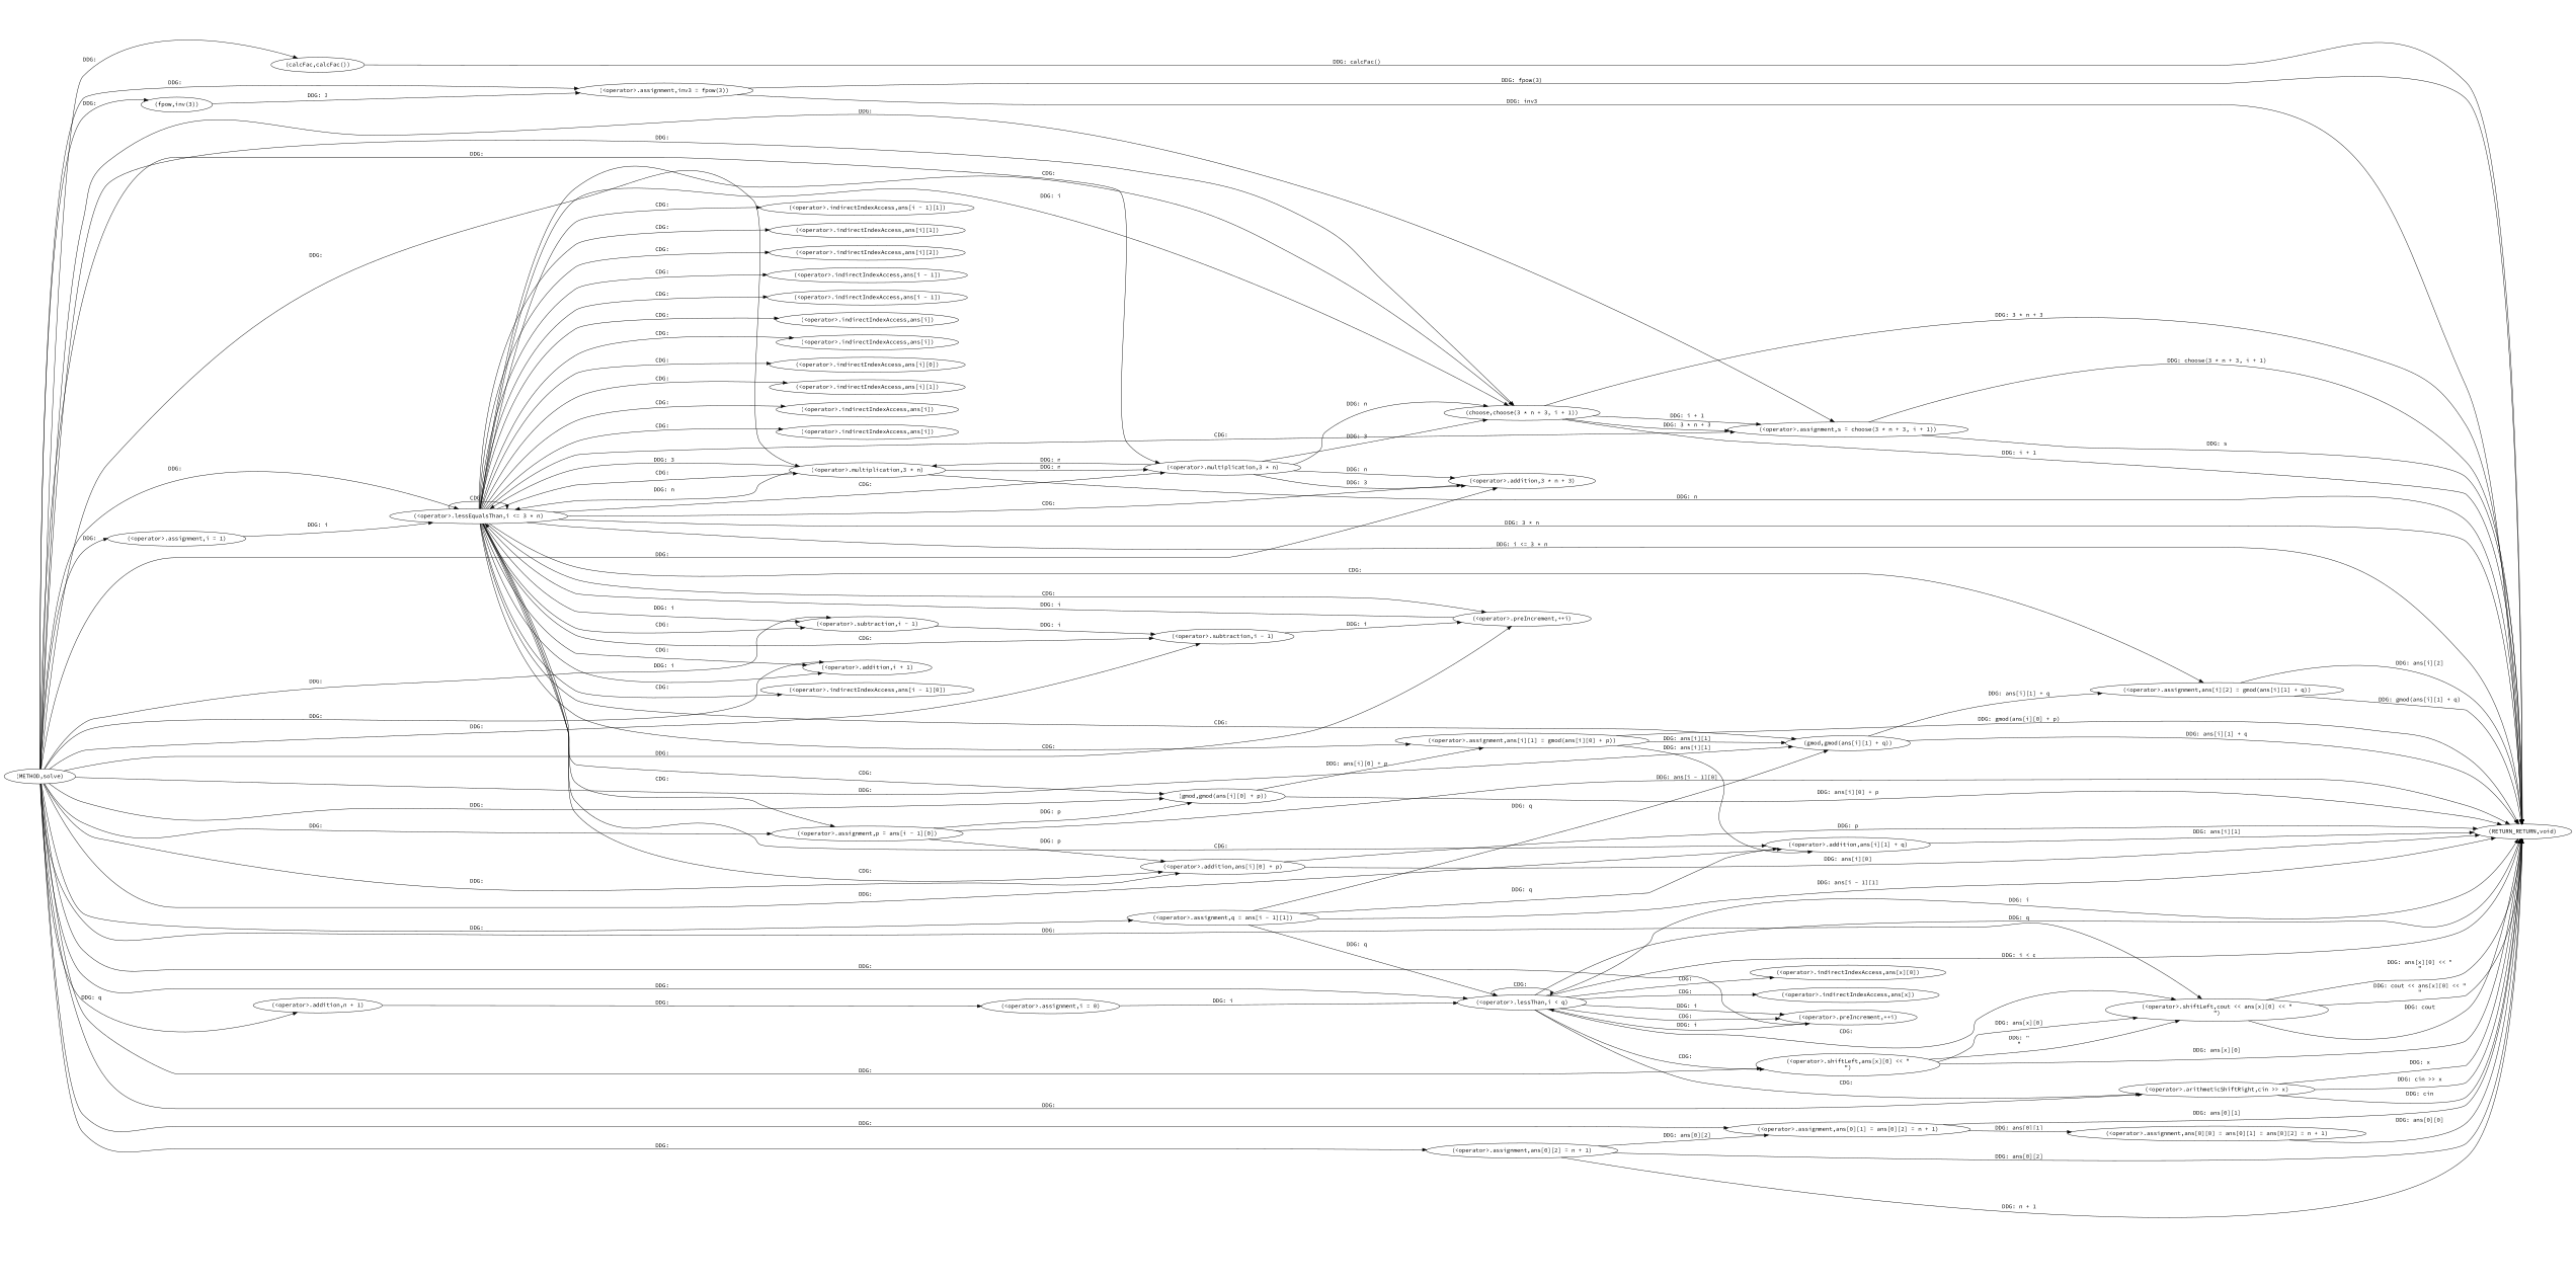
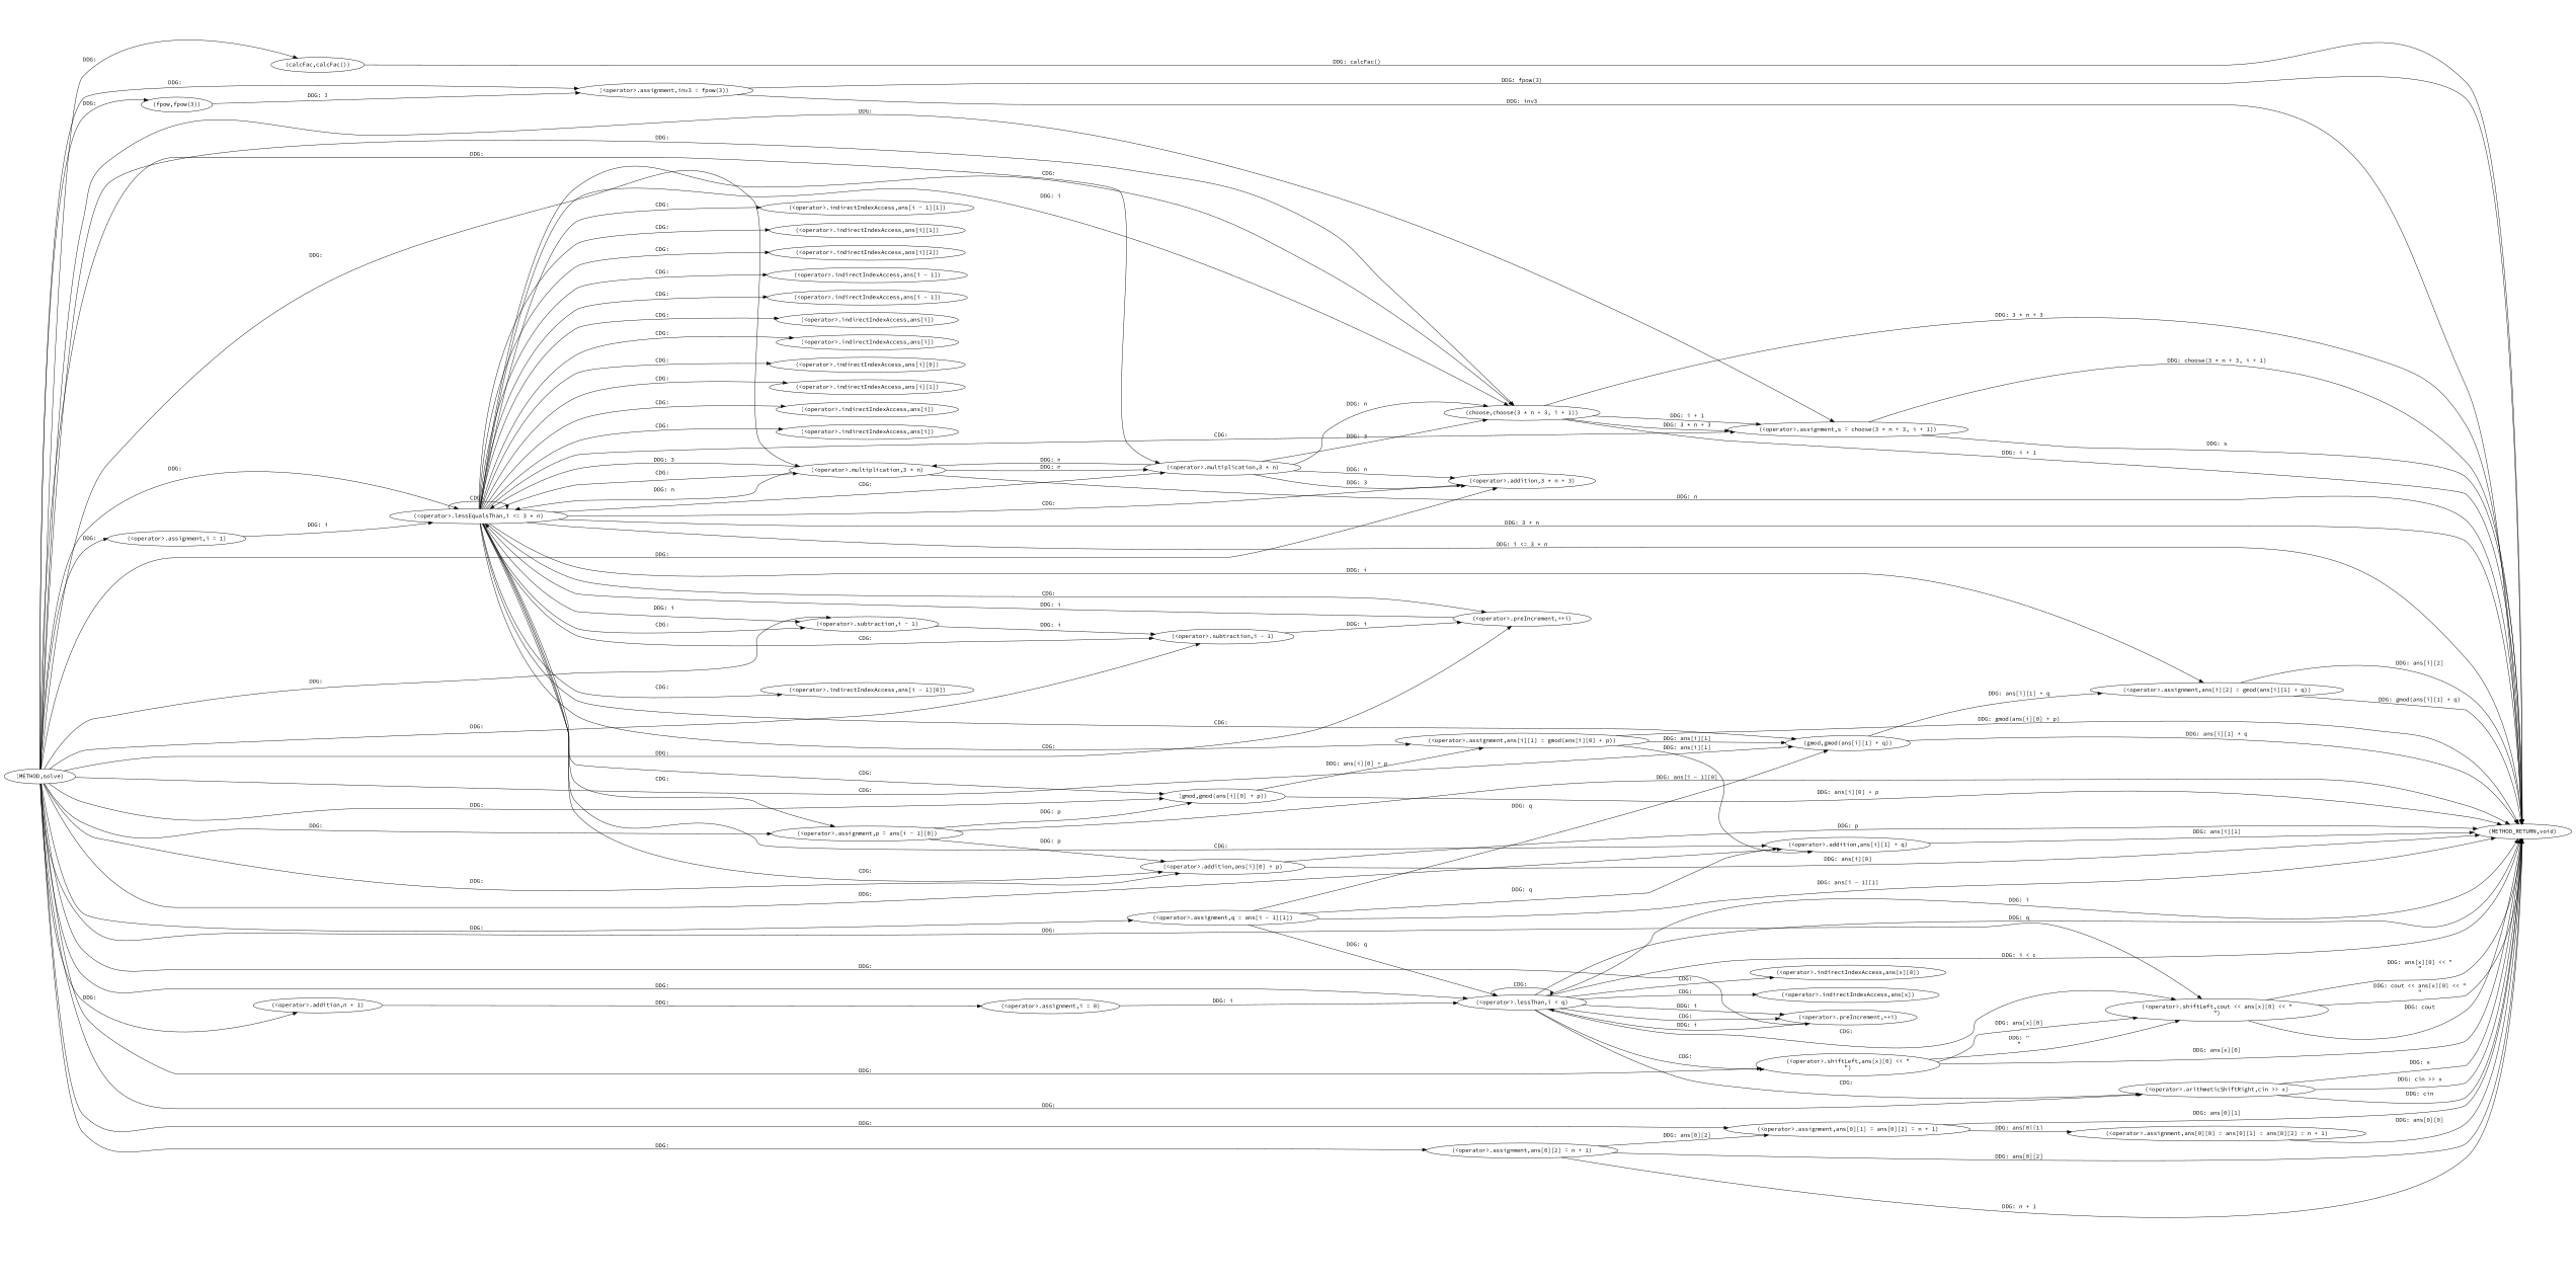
  digraph {
    fontname="Source Code Pro"
    rankdir=LR
    node [fontname="Source Code Pro"]
    edge [fontname="Source Code Pro"]
    n1 [label="(METHOD,solve)"]
    n2 [label="(calcFac,calcFac())"]
    n3 [label="(<operator>.assignment,inv3 = fpow(3))"]
    n4 [label="(<operator>.assignment,i = 1)"]
    n5 [label="(<operator>.lessEqualsThan,i <= 3 * n)"]
    n6 [label="(<operator>.preIncrement,++i)"]
    n7 [label="(<operator>.lessThan,i < q)"]
    n8 [label="(<operator>.preIncrement,++i)"]
-   n9 [label="(fpow,inv(3))"]
+   n9 [label="(fpow,fpow(3))"]
    n10 [label="(<operator>.assignment,ans[0][1] = ans[0][2] = n + 1)"]
    n11 [label="(<operator>.assignment,s = choose(3 * n + 3, i + 1))"]
    n12 [label="(<operator>.assignment,p = ans[i - 1][0])"]
    n13 [label="(<operator>.assignment,q = ans[i - 1][1])"]
    n14 [label="(<operator>.arithmeticShiftRight,cin >> x)"]
    n15 [label="(<operator>.shiftLeft,cout << ans[x][0] << \"\n\")"]
    n16 [label="(<operator>.assignment,ans[0][2] = n + 1)"]
    n17 [label="(<operator>.multiplication,3 * n)"]
    n18 [label="(<operator>.addition,n + 1)"]
    n19 [label="(choose,choose(3 * n + 3, i + 1))"]
    n20 [label="(gmod,gmod(ans[i][0] + p))"]
    n21 [label="(gmod,gmod(ans[i][1] + q))"]
    n22 [label="(<operator>.shiftLeft,ans[x][0] << \"\n\")"]
    n23 [label="(<operator>.addition,3 * n + 3)"]
-   n24 [label="(<operator>.addition,i + 1)"]
    n25 [label="(<operator>.addition,ans[i][0] + p)"]
    n26 [label="(<operator>.addition,ans[i][1] + q)"]
    n27 [label="(<operator>.multiplication,3 * n)"]
    n28 [label="(<operator>.subtraction,i - 1)"]
    n29 [label="(<operator>.subtraction,i - 1)"]
-   n30 [label="(RETURN_RETURN,void)"]
+   n30 [label="(METHOD_RETURN,void)"]
    n31 [label="(<operator>.assignment,ans[i][1] = gmod(ans[i][0] + p))"]
    n32 [label="(<operator>.assignment,ans[i][2] = gmod(ans[i][1] + q))"]
    n33 [label="(<operator>.indirectIndexAccess,ans[i - 1][0])"]
    n34 [label="(<operator>.indirectIndexAccess,ans[i - 1][1])"]
    n35 [label="(<operator>.indirectIndexAccess,ans[i][1])"]
    n36 [label="(<operator>.indirectIndexAccess,ans[i][2])"]
    n37 [label="(<operator>.indirectIndexAccess,ans[i - 1])"]
    n38 [label="(<operator>.indirectIndexAccess,ans[i - 1])"]
    n39 [label="(<operator>.indirectIndexAccess,ans[i])"]
    n40 [label="(<operator>.indirectIndexAccess,ans[i])"]
    n41 [label="(<operator>.indirectIndexAccess,ans[i][0])"]
    n42 [label="(<operator>.indirectIndexAccess,ans[i][1])"]
    n43 [label="(<operator>.indirectIndexAccess,ans[i])"]
    n44 [label="(<operator>.indirectIndexAccess,ans[i])"]
    n45 [label="(<operator>.assignment,i = 0)"]
    n46 [label="(<operator>.indirectIndexAccess,ans[x][0])"]
    n47 [label="(<operator>.indirectIndexAccess,ans[x])"]
    n48 [label="(<operator>.assignment,ans[0][0] = ans[0][1] = ans[0][2] = n + 1)"]
    n1 -> n2 [label="DDG: "]
    n1 -> n3 [label="DDG: "]
    n1 -> n4 [label="DDG: "]
    n1 -> n5 [label="DDG: "]
    n1 -> n6 [label="DDG: "]
    n1 -> n7 [label="DDG: "]
    n1 -> n8 [label="DDG: "]
    n1 -> n9 [label="DDG: "]
    n1 -> n10 [label="DDG: "]
    n1 -> n11 [label="DDG: "]
    n1 -> n12 [label="DDG: "]
    n1 -> n13 [label="DDG: "]
    n1 -> n14 [label="DDG: "]
    n1 -> n15 [label="DDG: "]
    n1 -> n16 [label="DDG: "]
    n1 -> n17 [label="DDG: "]
-   n1 -> n18 [label="DDG: q"]
+   n1 -> n18 [label="DDG: "]
    n1 -> n19 [label="DDG: "]
    n1 -> n20 [label="DDG: "]
-   n1 -> n21 [label="DDG: "]
+   n1 -> n21 [label="CDG: "]
    n1 -> n22 [label="DDG: "]
    n1 -> n23 [label="DDG: "]
-   n1 -> n24 [label="DDG: "]
    n1 -> n25 [label="DDG: "]
    n1 -> n26 [label="DDG: "]
    n1 -> n27 [label="DDG: "]
    n1 -> n28 [label="DDG: "]
    n1 -> n29 [label="DDG: "]
    n2 -> n30 [label="DDG: calcFac()"]
    n3 -> n30 [label="DDG: fpow(3)"]
    n3 -> n30 [label="DDG: inv3"]
    n4 -> n5 [label="DDG: i"]
    n5 -> n5 [label="CDG: "]
    n5 -> n6 [label="CDG: "]
    n5 -> n11 [label="CDG: "]
    n5 -> n12 [label="CDG: "]
    n5 -> n17 [label="CDG: "]
    n5 -> n19 [label="DDG: i"]
    n5 -> n19 [label="CDG: "]
    n5 -> n20 [label="CDG: "]
    n5 -> n21 [label="CDG: "]
    n5 -> n23 [label="CDG: "]
-   n5 -> n24 [label="DDG: i"]
-   n5 -> n24 [label="CDG: "]
    n5 -> n25 [label="CDG: "]
    n5 -> n26 [label="CDG: "]
    n5 -> n27 [label="CDG: "]
    n5 -> n28 [label="DDG: i"]
    n5 -> n28 [label="CDG: "]
    n5 -> n29 [label="CDG: "]
    n5 -> n30 [label="DDG: 3 * n"]
    n5 -> n30 [label="DDG: i <= 3 * n"]
    n5 -> n31 [label="CDG: "]
-   n5 -> n32 [label="CDG: "]
+   n5 -> n32 [label="DDG: i"]
    n5 -> n33 [label="CDG: "]
    n5 -> n34 [label="CDG: "]
    n5 -> n35 [label="CDG: "]
    n5 -> n36 [label="CDG: "]
    n5 -> n37 [label="CDG: "]
    n5 -> n38 [label="CDG: "]
    n5 -> n39 [label="CDG: "]
    n5 -> n40 [label="CDG: "]
    n5 -> n41 [label="CDG: "]
    n5 -> n42 [label="CDG: "]
    n5 -> n43 [label="CDG: "]
    n5 -> n44 [label="CDG: "]
    n6 -> n5 [label="DDG: i"]
    n7 -> n7 [label="CDG: "]
    n7 -> n8 [label="DDG: i"]
    n7 -> n8 [label="CDG: "]
    n7 -> n14 [label="CDG: "]
    n7 -> n15 [label="CDG: "]
    n7 -> n22 [label="CDG: "]
    n7 -> n30 [label="DDG: i"]
    n7 -> n30 [label="DDG: q"]
    n7 -> n30 [label="DDG: i < q"]
    n7 -> n46 [label="CDG: "]
    n7 -> n47 [label="CDG: "]
    n8 -> n7 [label="DDG: i"]
    n9 -> n3 [label="DDG: 3"]
    n10 -> n30 [label="DDG: ans[0][1]"]
    n10 -> n48 [label="DDG: ans[0][1]"]
    n11 -> n30 [label="DDG: s"]
    n11 -> n30 [label="DDG: choose(3 * n + 3, i + 1)"]
    n12 -> n20 [label="DDG: p"]
    n12 -> n25 [label="DDG: p"]
    n12 -> n30 [label="DDG: ans[i - 1][0]"]
    n13 -> n7 [label="DDG: q"]
    n13 -> n21 [label="DDG: q"]
    n13 -> n26 [label="DDG: q"]
    n13 -> n30 [label="DDG: ans[i - 1][1]"]
    n14 -> n30 [label="DDG: x"]
    n14 -> n30 [label="DDG: cin >> x"]
    n14 -> n30 [label="DDG: cin"]
    n15 -> n30 [label="DDG: ans[x][0] << \"\n\""]
    n15 -> n30 [label="DDG: cout << ans[x][0] << \"\n\""]
    n15 -> n30 [label="DDG: cout"]
    n16 -> n10 [label="DDG: ans[0][2]"]
    n16 -> n30 [label="DDG: ans[0][2]"]
    n16 -> n30 [label="DDG: n + 1"]
    n17 -> n5 [label="DDG: n"]
    n17 -> n5 [label="DDG: 3"]
    n17 -> n27 [label="DDG: n"]
    n17 -> n30 [label="DDG: n"]
    n18 -> n45 [label="DDG: "]
    n19 -> n11 [label="DDG: 3 * n + 3"]
    n19 -> n11 [label="DDG: i + 1"]
    n19 -> n30 [label="DDG: 3 * n + 3"]
    n19 -> n30 [label="DDG: i + 1"]
    n20 -> n30 [label="DDG: ans[i][0] + p"]
    n20 -> n31 [label="DDG: ans[i][0] + p"]
    n21 -> n30 [label="DDG: ans[i][1] + q"]
    n21 -> n32 [label="DDG: ans[i][1] + q"]
    n22 -> n15 [label="DDG: \"\n\""]
    n22 -> n15 [label="DDG: ans[x][0]"]
    n22 -> n30 [label="DDG: ans[x][0]"]
    n25 -> n30 [label="DDG: ans[i][0]"]
    n25 -> n30 [label="DDG: p"]
    n26 -> n30 [label="DDG: ans[i][1]"]
    n27 -> n17 [label="DDG: n"]
    n27 -> n19 [label="DDG: 3"]
    n27 -> n19 [label="DDG: n"]
    n27 -> n23 [label="DDG: 3"]
    n27 -> n23 [label="DDG: n"]
    n28 -> n29 [label="DDG: i"]
    n29 -> n6 [label="DDG: i"]
    n31 -> n21 [label="DDG: ans[i][1]"]
    n31 -> n26 [label="DDG: ans[i][1]"]
    n31 -> n30 [label="DDG: gmod(ans[i][0] + p)"]
    n32 -> n30 [label="DDG: ans[i][2]"]
    n32 -> n30 [label="DDG: gmod(ans[i][1] + q)"]
    n45 -> n7 [label="DDG: i"]
    n48 -> n30 [label="DDG: ans[0][0]"]
  }
